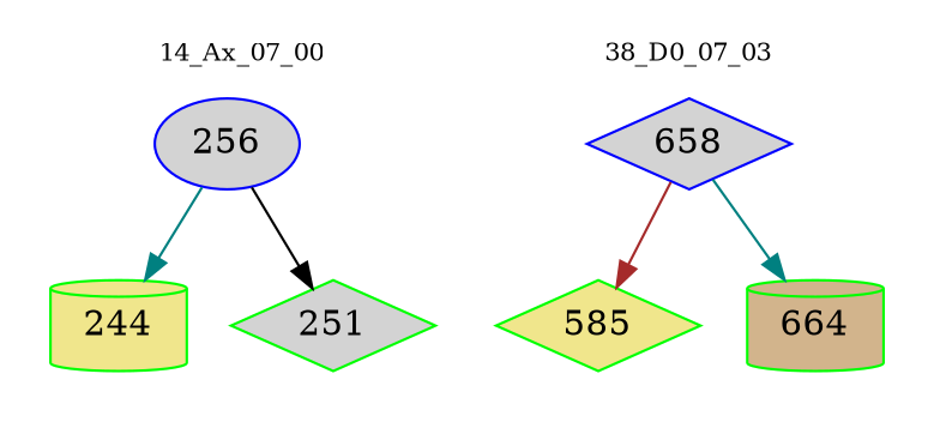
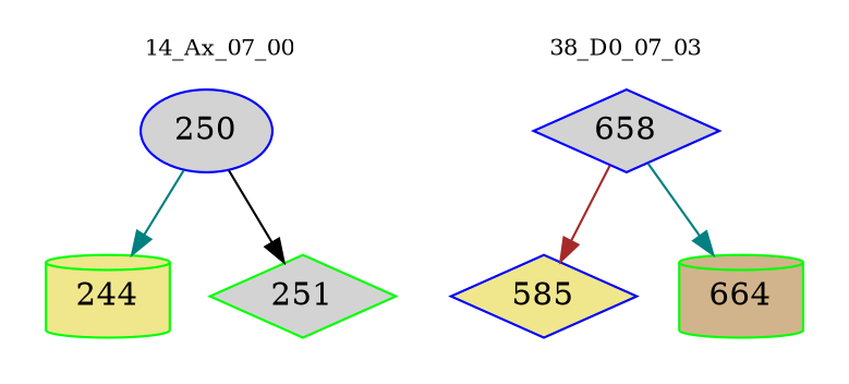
  digraph {
    node [color=green fillcolor=lightgrey shape=diamond style=filled]
    edge [color=teal]
-   n1 [color=blue label=256 shape=ellipse]
+   n1 [color=blue label=250 shape=ellipse]
    n2 [fillcolor=khaki label=244 shape=cylinder]
    n3 [label=251]
    n4 [color=blue label=658]
-   n5 [fillcolor=khaki label=585]
+   n5 [color=blue fillcolor=khaki label=585]
    n6 [fillcolor=tan label=664 shape=cylinder]
    subgraph cluster_1 {
      color=white
      fontsize=10
      label="14_Ax_07_00"
      n1
      n2
      n3
    }
    subgraph cluster_2 {
      color=white
      fontsize=10
      label="38_D0_07_03"
      n4
      n5
      n6
    }
    n1 -> n2
    n1 -> n3 [color=black]
    n4 -> n5 [color=brown]
    n4 -> n6
  }
